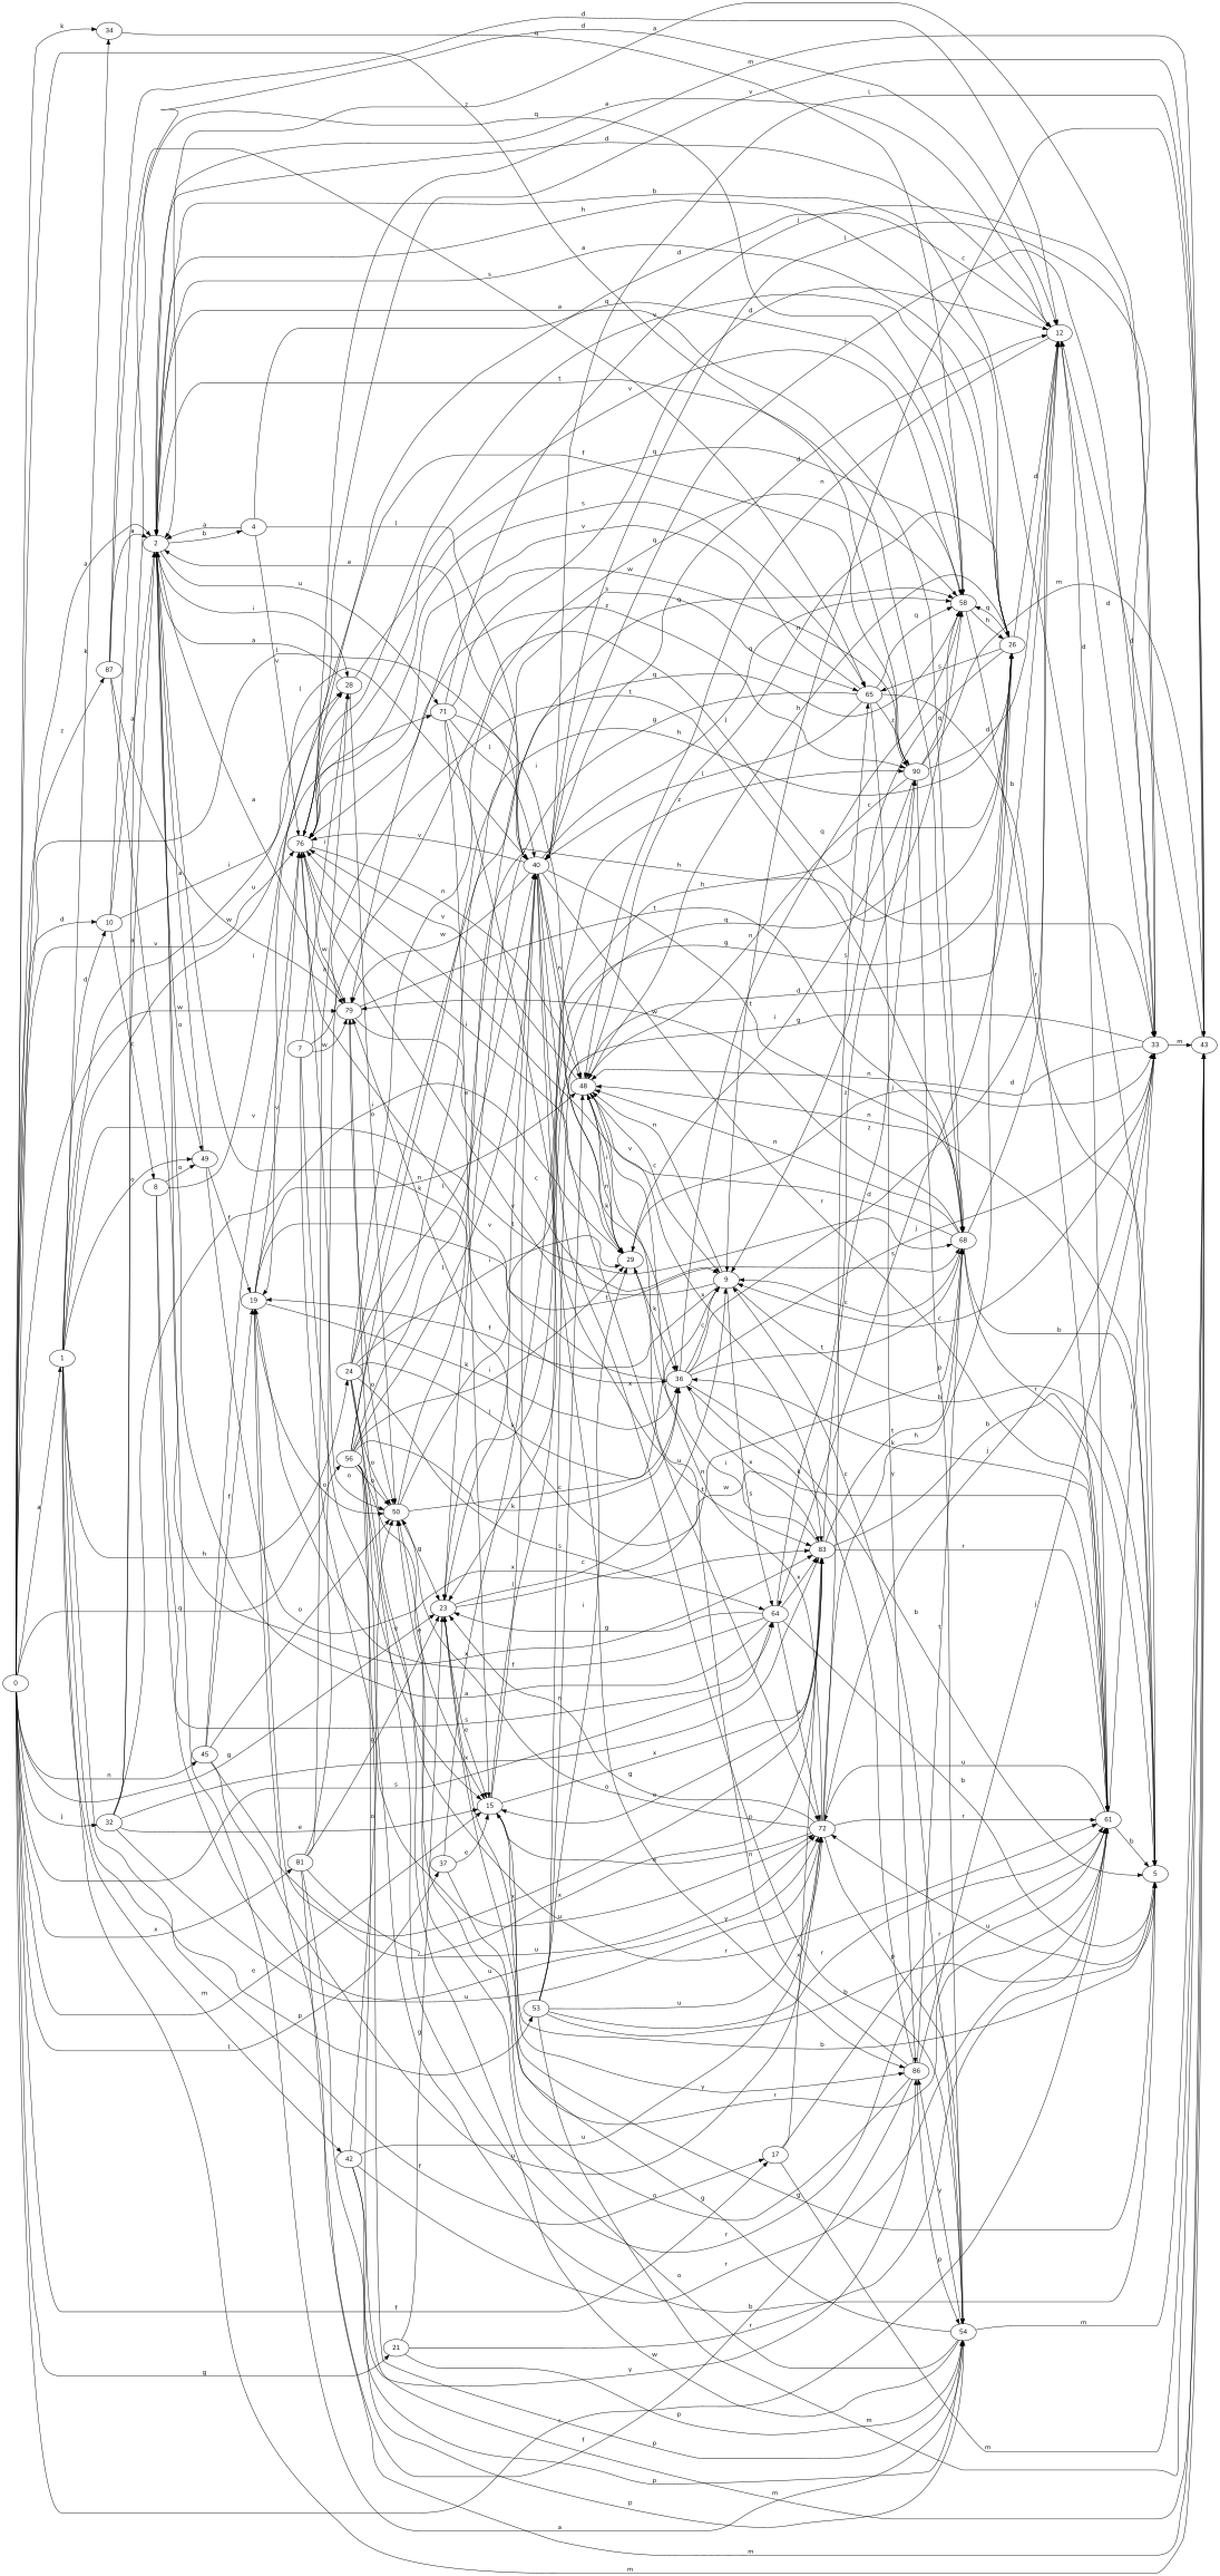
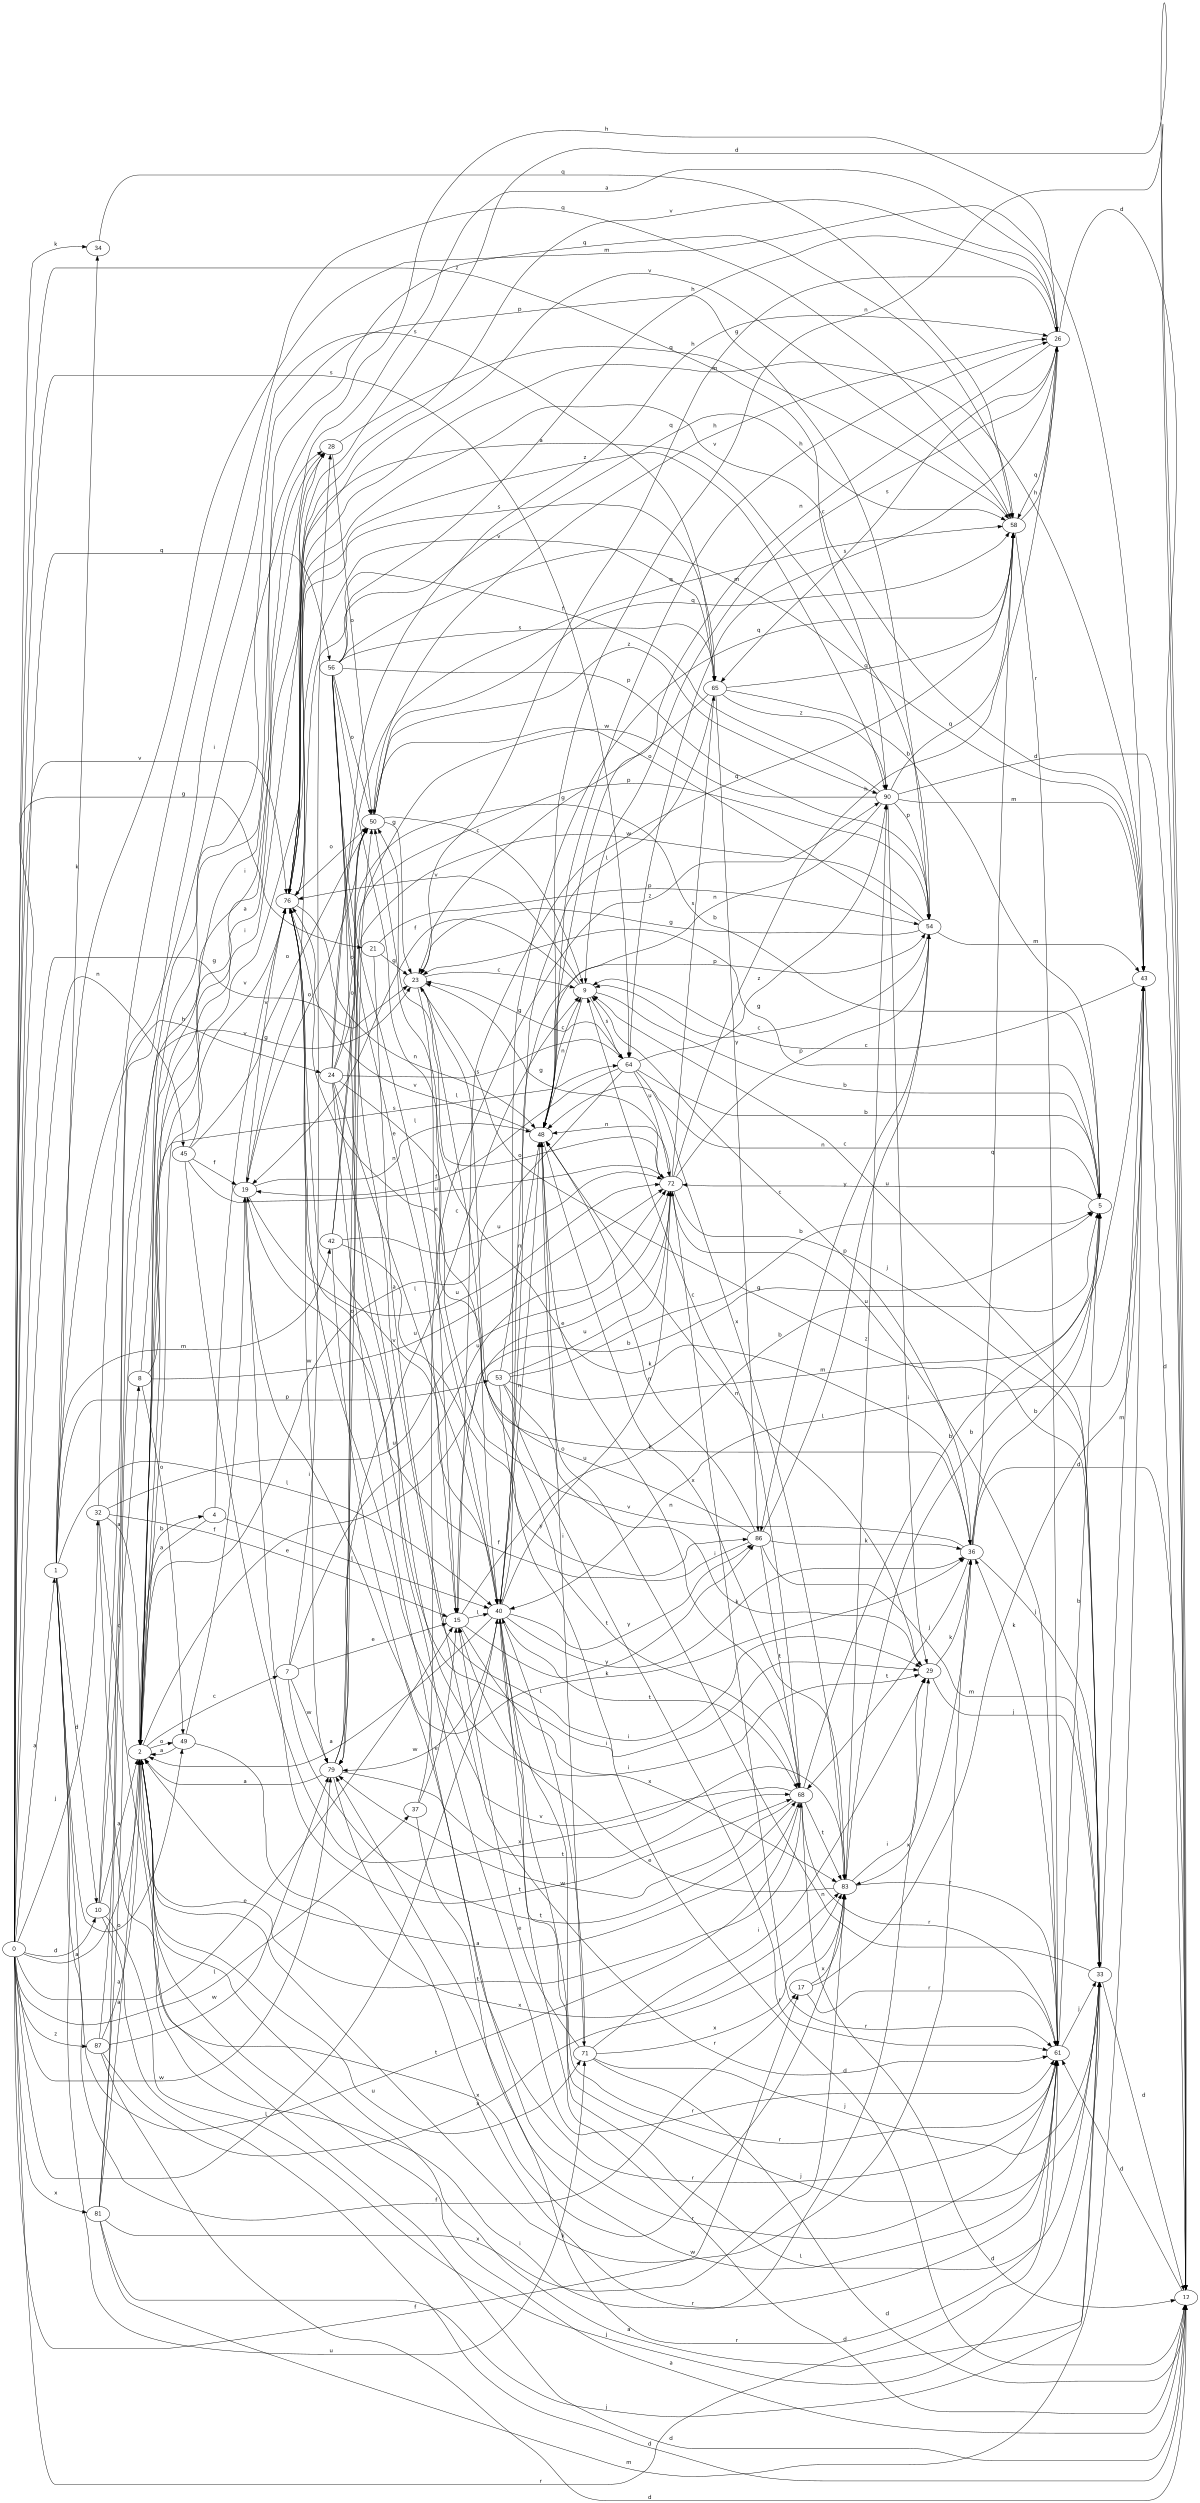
  strict digraph {
    fontname=Nunito
    rankdir=LR
    node [fontname=Nunito]
    edge [fontname=Nunito]
    0
    1
    2
    10
    15
    17
    21
    23
    32
    34
    37
    40
    45
    56
    61
    64
    76
    79
    81
    87
    90
    24
    42
    43
    49
    53
    68
    71
    4
    5
    7
    12
    26
    28
    36
    8
    33
    58
    83
    86
    54
    9
    72
    29
    48
    19
    50
    65
    0 -> 1 [label=a]
    0 -> 2 [label=a]
    0 -> 10 [label=d]
    0 -> 15 [label=e]
    0 -> 17 [label=f]
    0 -> 21 [label=g]
    0 -> 23 [label=g]
    0 -> 32 [label=j]
    0 -> 34 [label=k]
    0 -> 37 [label=l]
    0 -> 40 [label=l]
    0 -> 45 [label=n]
    0 -> 56 [label=q]
    0 -> 61 [label=r]
    0 -> 64 [label=s]
    0 -> 76 [label=v]
    0 -> 79 [label=w]
    0 -> 81 [label=x]
    0 -> 87 [label=z]
    0 -> 90 [label=z]
    1 -> 10 [label=d]
    1 -> 17 [label=f]
    1 -> 34 [label=k]
    1 -> 40 [label=l]
    1 -> 24 [label=h]
    1 -> 42 [label=m]
    1 -> 43 [label=m]
    1 -> 49 [label=o]
    1 -> 53 [label=p]
    1 -> 68 [label=t]
    1 -> 71 [label=u]
    2 -> 49 [label=o]
    2 -> 68 [label=t]
    2 -> 71 [label=u]
    2 -> 4 [label=b]
    2 -> 5 [label=b]
+   2 -> 7 [label=c]
    2 -> 12 [label=d]
    2 -> 26 [label=h]
    2 -> 28 [label=i]
    2 -> 36 [label=k]
    10 -> 2 [label=a]
    10 -> 12 [label=d]
    10 -> 28 [label=i]
    10 -> 8 [label=c]
+   10 -> 33 [label=j]
    15 -> 40 [label=l]
    15 -> 5 [label=b]
    15 -> 58 [label=q]
    15 -> 83 [label=x]
    15 -> 86 [label=y]
    17 -> 61 [label=r]
    17 -> 43 [label=m]
    17 -> 83 [label=x]
    21 -> 23 [label=g]
    21 -> 61 [label=r]
    21 -> 54 [label=p]
    23 -> 15 [label=e]
    23 -> 40 [label=l]
    23 -> 68 [label=t]
    23 -> 9 [label=c]
    32 -> 2 [label=a]
    32 -> 15 [label=e]
    32 -> 58 [label=q]
    32 -> 83 [label=x]
    32 -> 72 [label=u]
    32 -> 29 [label=i]
    34 -> 58 [label=q]
    37 -> 15 [label=e]
    37 -> 61 [label=r]
    37 -> 90 [label=z]
    40 -> 2 [label=a]
    40 -> 61 [label=r]
    40 -> 76 [label=v]
    40 -> 79 [label=w]
    40 -> 68 [label=t]
    40 -> 12 [label=d]
    40 -> 36 [label=k]
    40 -> 33 [label=j]
    40 -> 58 [label=q]
    40 -> 86 [label=y]
    40 -> 54 [label=p]
    40 -> 72 [label=u]
    40 -> 48 [label=n]
    45 -> 76 [label=v]
    45 -> 83 [label=x]
    45 -> 72 [label=u]
    45 -> 19 [label=f]
    45 -> 50 [label=o]
    56 -> 15 [label=e]
    56 -> 40 [label=l]
    56 -> 61 [label=r]
    56 -> 43 [label=m]
    56 -> 26 [label=h]
    56 -> 36 [label=k]
    56 -> 58 [label=q]
    56 -> 54 [label=p]
    56 -> 29 [label=i]
    56 -> 50 [label=o]
    56 -> 65 [label=s]
    61 -> 79 [label=w]
    61 -> 5 [label=b]
    61 -> 36 [label=k]
    61 -> 33 [label=j]
    61 -> 72 [label=u]
    64 -> 2 [label=a]
    64 -> 23 [label=g]
    64 -> 90 [label=z]
    64 -> 5 [label=b]
    64 -> 83 [label=x]
    64 -> 72 [label=u]
    64 -> 19 [label=f]
    76 -> 79 [label=w]
    76 -> 90 [label=z]
    76 -> 43 [label=m]
    76 -> 12 [label=d]
    76 -> 29 [label=i]
    76 -> 48 [label=n]
    76 -> 50 [label=o]
    76 -> 65 [label=s]
    79 -> 2 [label=a]
+   79 -> 61 [label=r]
    79 -> 68 [label=t]
    79 -> 9 [label=c]
    79 -> 50 [label=o]
-   81 -> 28 [label=a]
+   81 -> 2 [label=a]
    81 -> 23 [label=g]
    81 -> 43 [label=m]
    81 -> 33 [label=j]
    81 -> 83 [label=x]
    81 -> 54 [label=p]
    87 -> 2 [label=a]
    87 -> 79 [label=w]
    87 -> 12 [label=d]
    87 -> 83 [label=x]
    87 -> 65 [label=s]
    90 -> 79 [label=w]
    90 -> 43 [label=m]
    90 -> 12 [label=d]
    90 -> 58 [label=q]
    90 -> 54 [label=p]
    90 -> 29 [label=i]
    90 -> 48 [label=n]
    90 -> 19 [label=f]
    24 -> 40 [label=l]
    24 -> 61 [label=r]
    24 -> 64 [label=s]
    24 -> 5 [label=b]
    24 -> 26 [label=h]
    24 -> 36 [label=k]
    24 -> 58 [label=q]
    24 -> 29 [label=i]
    24 -> 50 [label=o]
    42 -> 61 [label=r]
    42 -> 86 [label=y]
    42 -> 54 [label=p]
    42 -> 72 [label=u]
    42 -> 50 [label=o]
    43 -> 40 [label=l]
    43 -> 76 [label=v]
    43 -> 12 [label=d]
    43 -> 9 [label=c]
    49 -> 2 [label=a]
    49 -> 83 [label=x]
    49 -> 19 [label=f]
    53 -> 61 [label=r]
    53 -> 43 [label=m]
    53 -> 5 [label=b]
    53 -> 12 [label=d]
    53 -> 72 [label=u]
    53 -> 29 [label=i]
    53 -> 48 [label=n]
    68 -> 2 [label=a]
    68 -> 61 [label=r]
    68 -> 76 [label=v]
    68 -> 79 [label=w]
    68 -> 5 [label=b]
    68 -> 12 [label=d]
    68 -> 9 [label=c]
    68 -> 48 [label=n]
    71 -> 15 [label=e]
    71 -> 40 [label=l]
    71 -> 12 [label=d]
    71 -> 33 [label=j]
    71 -> 83 [label=x]
    71 -> 29 [label=i]
    4 -> 2 [label=a]
    4 -> 40 [label=l]
    4 -> 76 [label=v]
-   4 -> 58 [label=q]
+   2 -> 58 [label=q]
    5 -> 23 [label=g]
    5 -> 72 [label=u]
    5 -> 48 [label=n]
    7 -> 15 [label=e]
    7 -> 79 [label=w]
    7 -> 68 [label=t]
    7 -> 28 [label=i]
    7 -> 72 [label=u]
    12 -> 2 [label=a]
    12 -> 61 [label=d]
    12 -> 48 [label=n]
    26 -> 2 [label=a]
    26 -> 23 [label=g]
    26 -> 64 [label=s]
    26 -> 76 [label=v]
    26 -> 12 [label=d]
    26 -> 58 [label=q]
    26 -> 9 [label=c]
    26 -> 48 [label=n]
    26 -> 65 [label=s]
    28 -> 2 [label=a]
    28 -> 58 [label=q]
    28 -> 50 [label=o]
    36 -> 76 [label=v]
    36 -> 68 [label=t]
    36 -> 5 [label=b]
    36 -> 12 [label=d]
    36 -> 33 [label=j]
    36 -> 58 [label=q]
    36 -> 83 [label=x]
    36 -> 9 [label=c]
    8 -> 64 [label=s]
    8 -> 49 [label=o]
    8 -> 28 [label=i]
    8 -> 72 [label=u]
    33 -> 2 [label=a]
    33 -> 23 [label=g]
    33 -> 40 [label=l]
    33 -> 43 [label=m]
    33 -> 12 [label=d]
    33 -> 9 [label=c]
    33 -> 48 [label=n]
    58 -> 61 [label=r]
    58 -> 76 [label=v]
    58 -> 26 [label=h]
    83 -> 15 [label=e]
    83 -> 61 [label=r]
    83 -> 90 [label=z]
-   83 -> 68 [label=t]
+   68 -> 83 [label=t]
    83 -> 5 [label=b]
    83 -> 29 [label=i]
    86 -> 68 [label=t]
    86 -> 36 [label=k]
    86 -> 33 [label=j]
    86 -> 54 [label=p]
    86 -> 48 [label=n]
    86 -> 19 [label=f]
    86 -> 50 [label=o]
    54 -> 2 [label=a]
    54 -> 23 [label=g]
    54 -> 79 [label=w]
    54 -> 43 [label=m]
    54 -> 86 [label=y]
    54 -> 9 [label=c]
    54 -> 50 [label=o]
    9 -> 64 [label=s]
    9 -> 76 [label=v]
    9 -> 5 [label=b]
    9 -> 48 [label=n]
    9 -> 19 [label=f]
    72 -> 15 [label=e]
    72 -> 23 [label=g]
    72 -> 61 [label=r]
    72 -> 26 [label=h]
    72 -> 33 [label=j]
    72 -> 54 [label=p]
    72 -> 48 [label=n]
    72 -> 50 [label=o]
    72 -> 65 [label=s]
    29 -> 36 [label=k]
    29 -> 33 [label=j]
    29 -> 48 [label=n]
    48 -> 76 [label=v]
    48 -> 26 [label=h]
    48 -> 83 [label=x]
    48 -> 9 [label=c]
-   48 -> 29 [label=i]
+   48 -> 71 [label=i]
    19 -> 76 [label=v]
    19 -> 68 [label=t]
    19 -> 36 [label=k]
    19 -> 72 [label=u]
    19 -> 48 [label=n]
    19 -> 50 [label=o]
    50 -> 23 [label=g]
+   50 -> 90 [label=z]
    50 -> 26 [label=h]
    50 -> 58 [label=q]
    50 -> 9 [label=c]
    65 -> 23 [label=g]
    65 -> 40 [label=l]
    65 -> 76 [label=v]
    65 -> 90 [label=z]
    65 -> 5 [label=b]
    65 -> 58 [label=q]
    65 -> 86 [label=y]
  }
